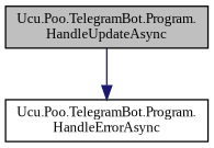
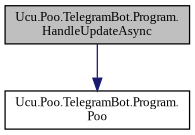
  digraph {
    rankdir=TB
    fontname="Liberation Serif"
    node [color=black fontname="Liberation Serif" fontsize=10 shape=record style=filled]
    n1 [fillcolor=grey75 fontcolor=black height=0.2 label="Ucu.Poo.TelegramBot.Program.\lHandleUpdateAsync" width=0.4]
-   n2 [fillcolor=white height=0.2 label="Ucu.Poo.TelegramBot.Program.\lHandleErrorAsync" width=0.4]
+   n2 [fillcolor=white height=0.2 label="Ucu.Poo.TelegramBot.Program.\lPoo" width=0.4]
    n1 -> n2 [color=midnightblue fontname="Liberation Serif" fontsize=10 labelfontname=Helvetica labelfontsize=10 style=solid]
  }
